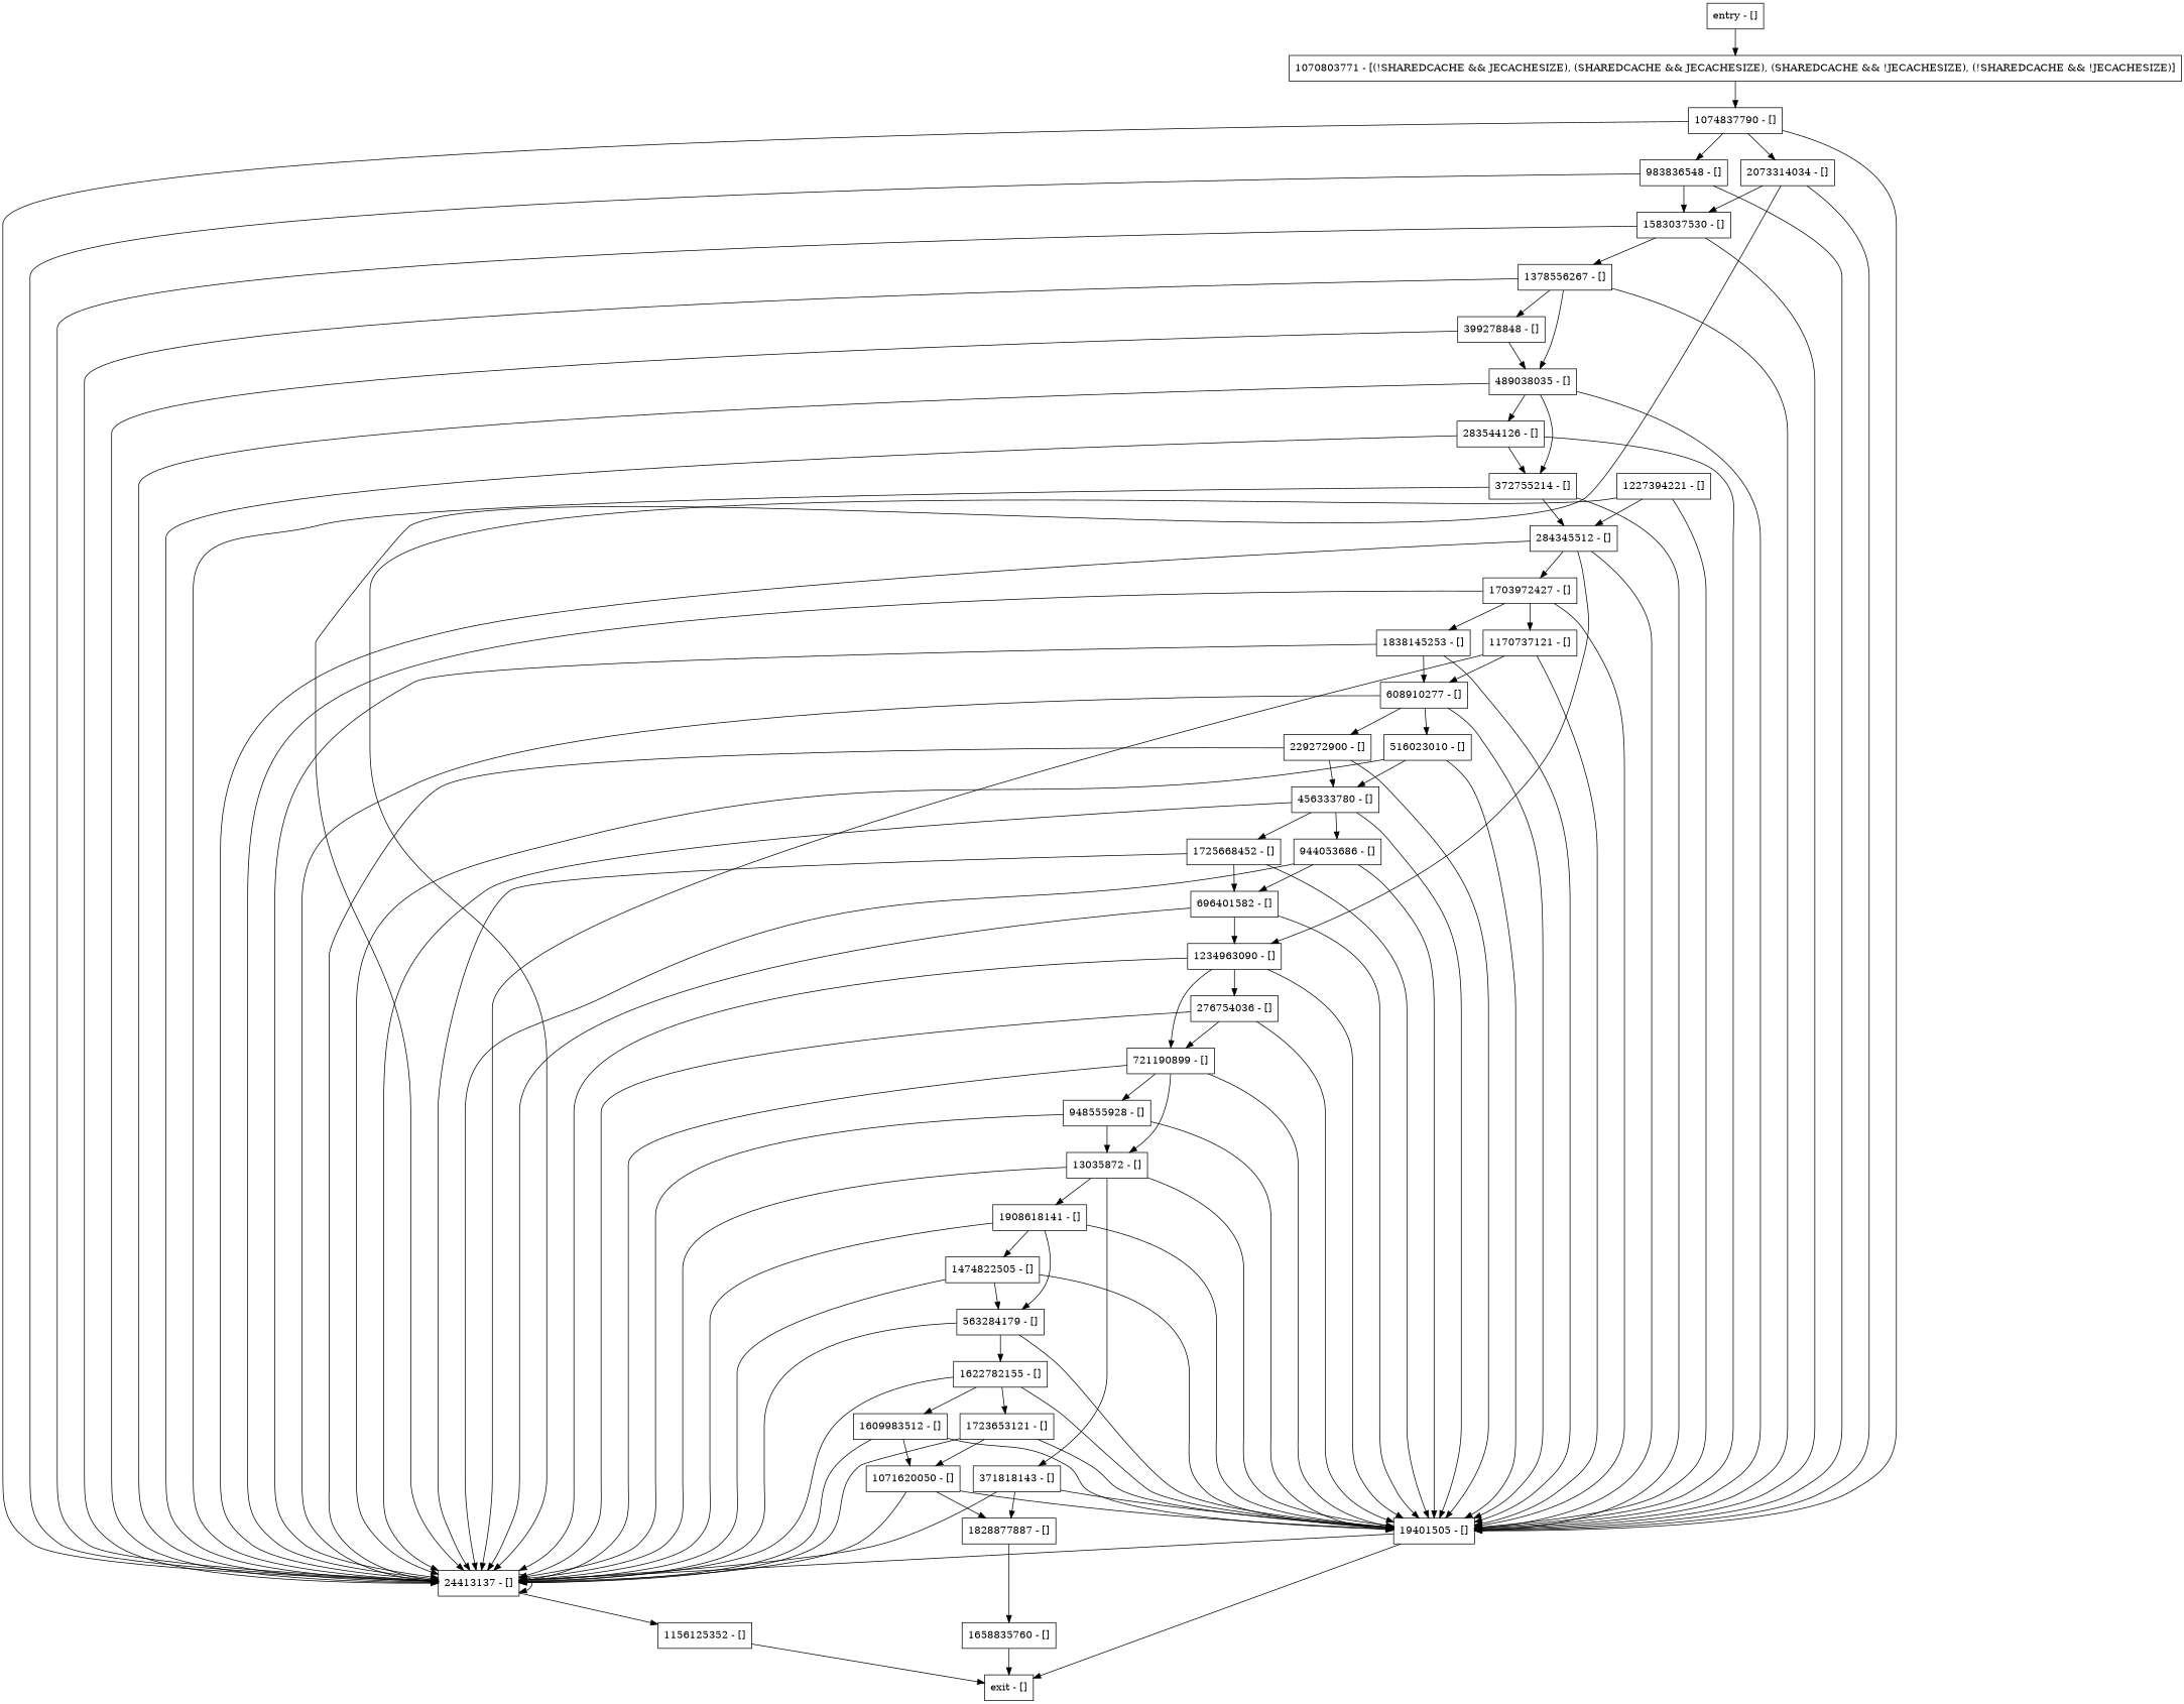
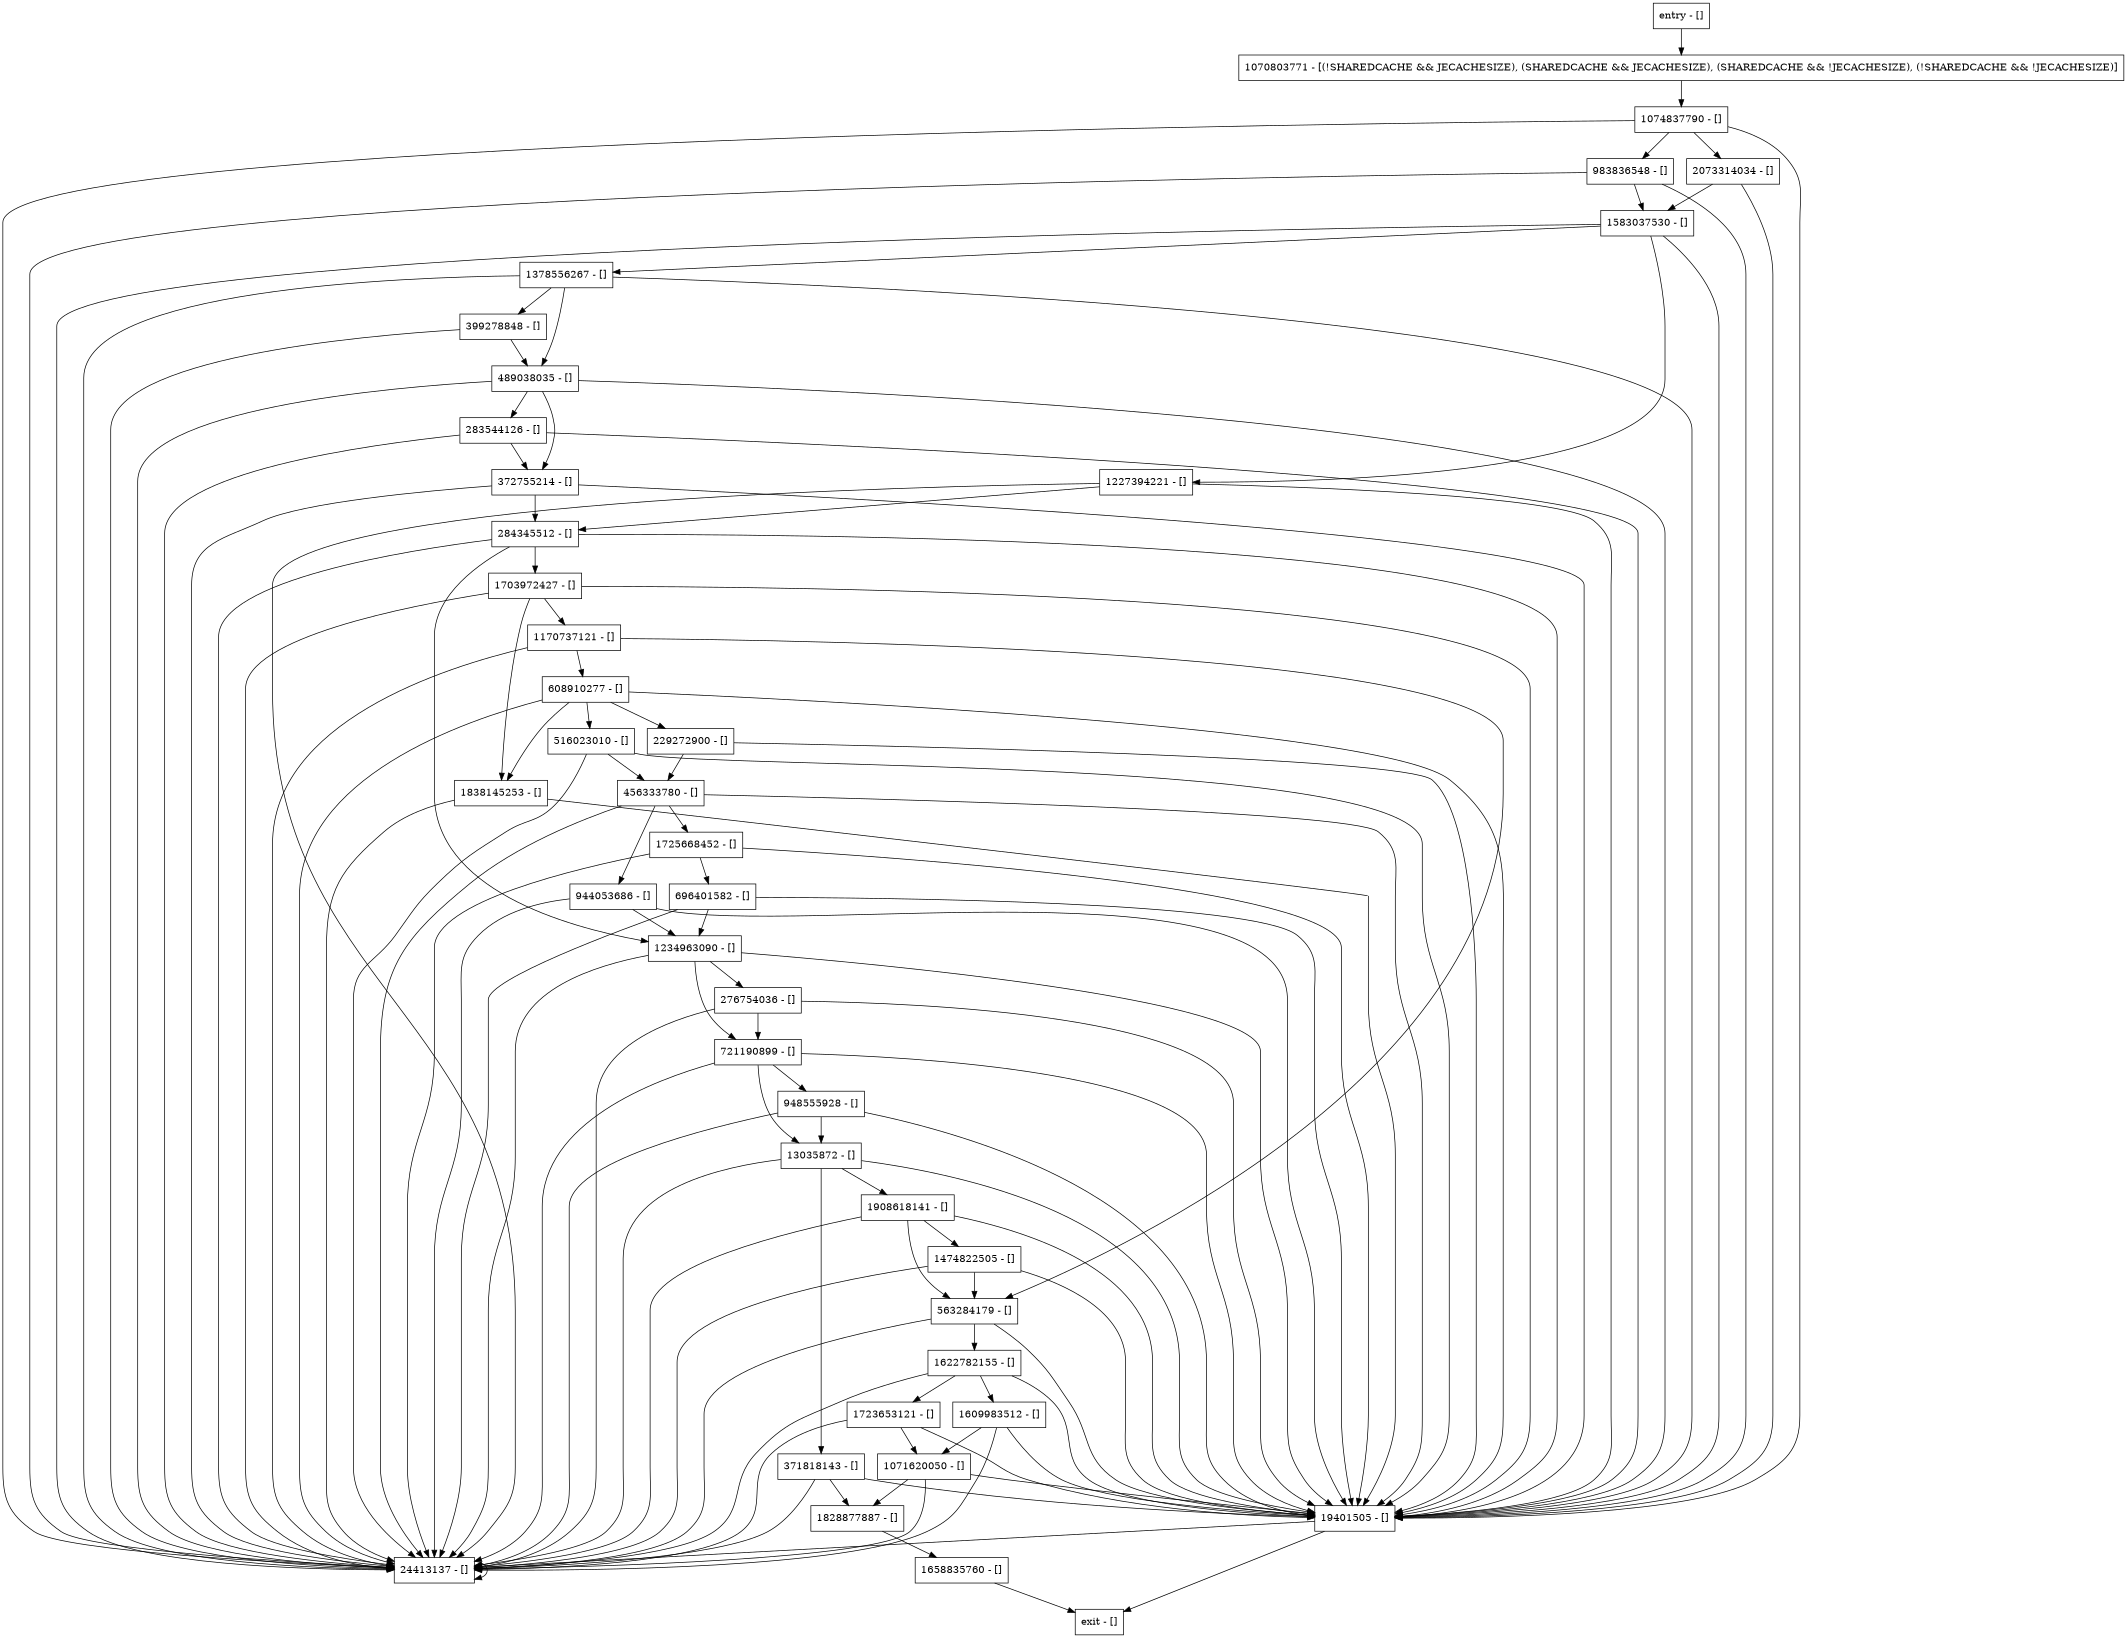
  digraph {
    node [shape=record]
    n1 [label="1723653121 - []"]
    n2 [label="1071620050 - []"]
    n3 [label="24413137 - []"]
    n4 [label="19401505 - []"]
    n5 [label="1828877887 - []"]
-   n6 [label="1156125352 - []"]
    n7 [label="exit - []"]
    n8 [label="1658835760 - []"]
    n9 [label="1378556267 - []"]
    n10 [label="399278848 - []"]
    n11 [label="489038035 - []"]
    n12 [label="283544126 - []"]
    n13 [label="372755214 - []"]
    n14 [label="1474822505 - []"]
    n15 [label="563284179 - []"]
    n16 [label="371818143 - []"]
    n17 [label="1622782155 - []"]
    n18 [label="229272900 - []"]
    n19 [label="456333780 - []"]
    n20 [label="1725668452 - []"]
    n21 [label="944053686 - []"]
    n22 [label="948555928 - []"]
    n23 [label="13035872 - []"]
    n24 [label="1908618141 - []"]
    n25 [label="516023010 - []"]
    n26 [label="721190899 - []"]
    n27 [label="1609983512 - []"]
    n28 [label="696401582 - []"]
    n29 [label="1070803771 - [(!SHAREDCACHE && JECACHESIZE), (SHAREDCACHE && JECACHESIZE), (SHAREDCACHE && !JECACHESIZE), (!SHAREDCACHE && !JECACHESIZE)]"]
    n30 [label="1074837790 - []"]
    n31 [label="983836548 - []"]
    n32 [label="2073314034 - []"]
    n33 [label="1170737121 - []"]
    n34 [label="608910277 - []"]
    n35 [label="1583037530 - []"]
    n36 [label="1227394221 - []"]
    n37 [label="1234963090 - []"]
    n38 [label="276754036 - []"]
    n39 [label="284345512 - []"]
    n40 [label="1703972427 - []"]
    n41 [label="1838145253 - []"]
    n42 [label="entry - []"]
    n1 -> n2
    n1 -> n3
    n1 -> n4
    n2 -> n3
    n2 -> n4
    n2 -> n5
    n3 -> n3
-   n3 -> n6
    n4 -> n3
    n4 -> n7
    n5 -> n8
-   n6 -> n7
    n8 -> n7
    n9 -> n3
    n9 -> n4
    n9 -> n10
    n9 -> n11
    n10 -> n3
    n10 -> n11
    n11 -> n3
    n11 -> n4
    n11 -> n12
    n11 -> n13
    n12 -> n3
    n12 -> n4
    n12 -> n13
    n13 -> n3
    n13 -> n4
    n13 -> n39
    n14 -> n3
    n14 -> n4
    n14 -> n15
    n15 -> n3
    n15 -> n4
    n15 -> n17
    n16 -> n3
    n16 -> n4
    n16 -> n5
    n17 -> n1
    n17 -> n3
    n17 -> n4
    n17 -> n27
-   n18 -> n3
    n18 -> n4
    n18 -> n19
    n19 -> n3
    n19 -> n4
    n19 -> n20
    n19 -> n21
    n20 -> n3
    n20 -> n4
    n20 -> n28
    n21 -> n3
    n21 -> n4
-   n21 -> n28
+   n21 -> n37
    n22 -> n3
    n22 -> n4
    n22 -> n23
    n23 -> n3
    n23 -> n4
    n23 -> n16
    n23 -> n24
    n24 -> n3
    n24 -> n4
    n24 -> n14
    n24 -> n15
    n25 -> n3
    n25 -> n4
    n25 -> n19
    n26 -> n3
    n26 -> n4
    n26 -> n22
    n26 -> n23
    n27 -> n2
    n27 -> n3
    n27 -> n4
    n28 -> n3
    n28 -> n4
    n28 -> n37
    n29 -> n30
    n30 -> n3
    n30 -> n4
    n30 -> n31
    n30 -> n32
    n31 -> n3
    n31 -> n4
    n31 -> n35
-   n32 -> n3
    n32 -> n4
    n32 -> n35
    n33 -> n3
-   n33 -> n4
+   n33 -> n15
    n33 -> n34
    n34 -> n3
    n34 -> n4
    n34 -> n18
    n34 -> n25
    n35 -> n3
    n35 -> n4
    n35 -> n9
+   n35 -> n36
    n36 -> n3
    n36 -> n4
    n36 -> n39
    n37 -> n3
    n37 -> n4
    n37 -> n26
    n37 -> n38
    n38 -> n3
    n38 -> n4
    n38 -> n26
    n39 -> n3
    n39 -> n4
    n39 -> n37
    n39 -> n40
    n40 -> n3
    n40 -> n4
    n40 -> n33
    n40 -> n41
    n41 -> n3
    n41 -> n4
-   n41 -> n34
+   n34 -> n41
    n42 -> n29
  }
